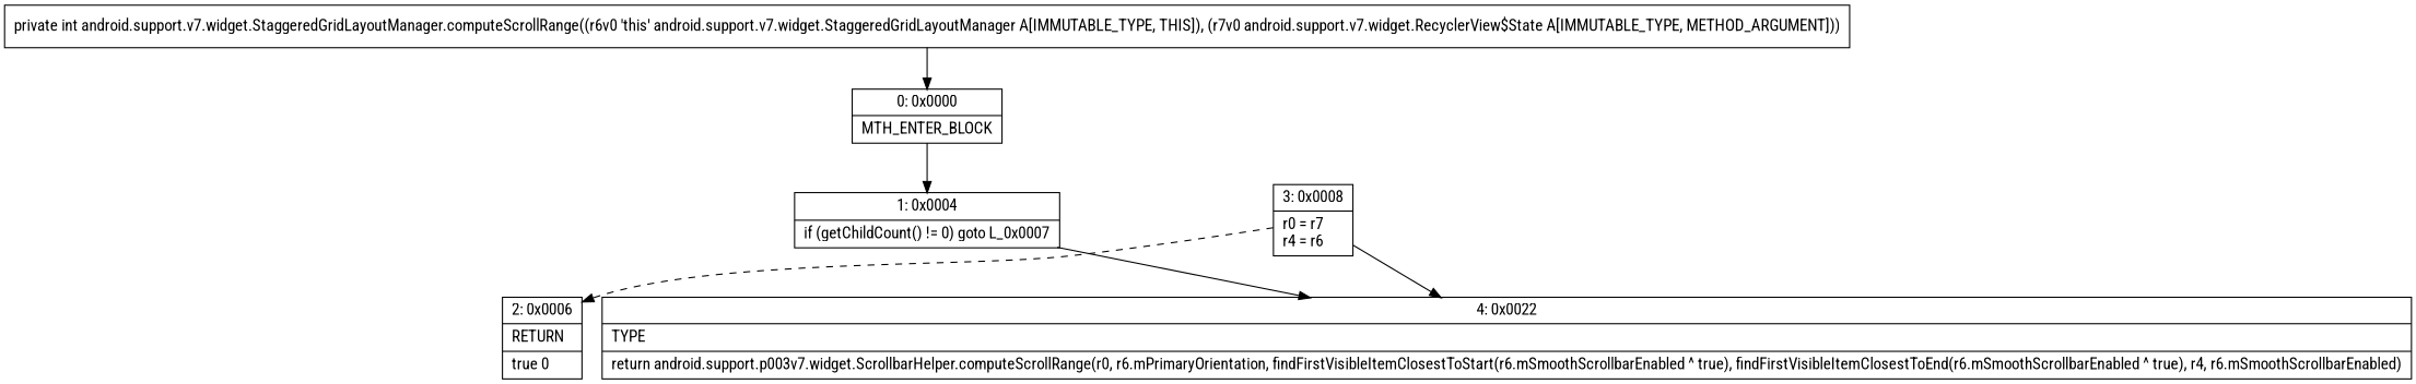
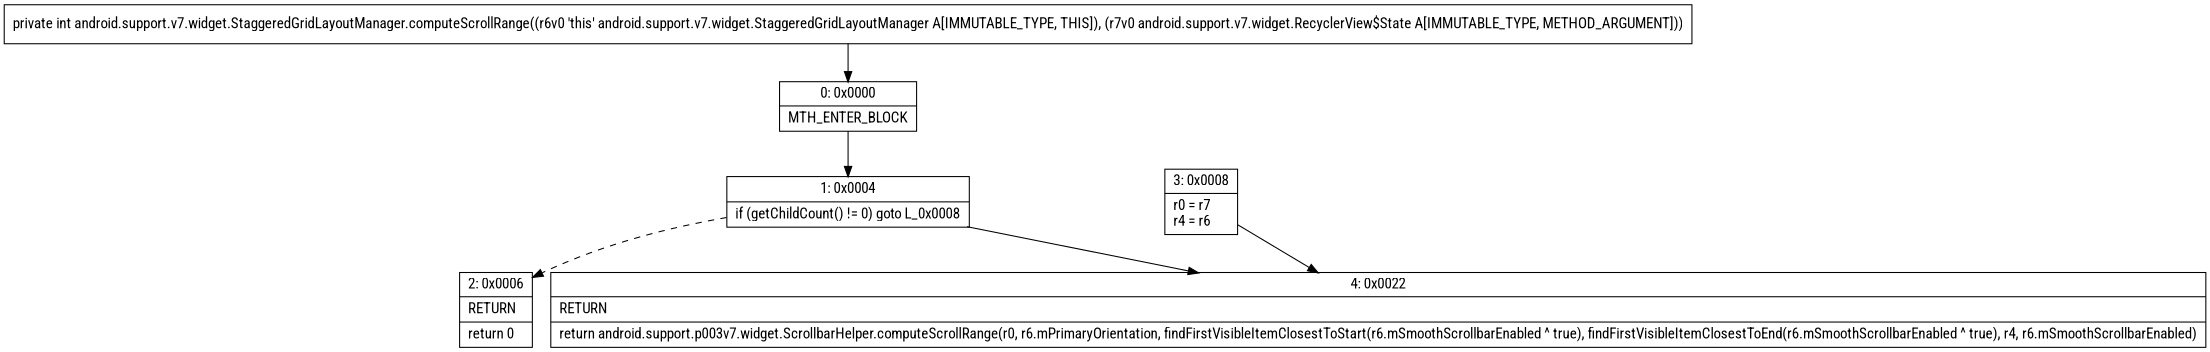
  digraph {
    fontname="Roboto Condensed"
    node [fontname="Roboto Condensed" shape=record]
    edge [fontname="Roboto Condensed"]
    n1 [label="{0\:\ 0x0000|MTH_ENTER_BLOCK\l}"]
-   n2 [label="{1\:\ 0x0004|if (getChildCount() != 0) goto L_0x0007\l}"]
-   n3 [label="{2\:\ 0x0006|RETURN\l|true 0\l}"]
-   n4 [label="{4\:\ 0x0022|TYPE\l|return android.support.p003v7.widget.ScrollbarHelper.computeScrollRange(r0, r6.mPrimaryOrientation, findFirstVisibleItemClosestToStart(r6.mSmoothScrollbarEnabled ^ true), findFirstVisibleItemClosestToEnd(r6.mSmoothScrollbarEnabled ^ true), r4, r6.mSmoothScrollbarEnabled)\l}"]
+   n2 [label="{1\:\ 0x0004|if (getChildCount() != 0) goto L_0x0008\l}"]
+   n3 [label="{2\:\ 0x0006|RETURN\l|return 0\l}"]
+   n4 [label="{4\:\ 0x0022|RETURN\l|return android.support.p003v7.widget.ScrollbarHelper.computeScrollRange(r0, r6.mPrimaryOrientation, findFirstVisibleItemClosestToStart(r6.mSmoothScrollbarEnabled ^ true), findFirstVisibleItemClosestToEnd(r6.mSmoothScrollbarEnabled ^ true), r4, r6.mSmoothScrollbarEnabled)\l}"]
    n5 [label="{3\:\ 0x0008|r0 = r7\lr4 = r6\l}"]
    n6 [label="{private int android.support.v7.widget.StaggeredGridLayoutManager.computeScrollRange((r6v0 'this' android.support.v7.widget.StaggeredGridLayoutManager A[IMMUTABLE_TYPE, THIS]), (r7v0 android.support.v7.widget.RecyclerView$State A[IMMUTABLE_TYPE, METHOD_ARGUMENT])) }"]
    n1 -> n2
-   n5 -> n3 [style=dashed]
+   n2 -> n3 [style=dashed]
    n2 -> n4
    n5 -> n4
    n6 -> n1
  }
